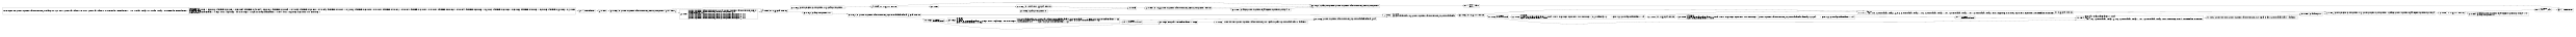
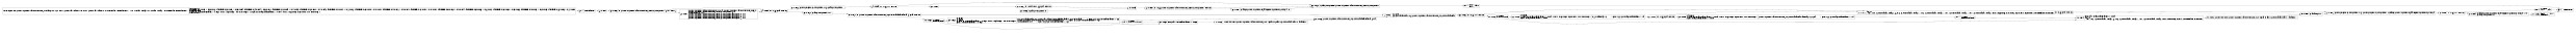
  digraph {
    fontname="DejaVu Sans Mono"
    rankdir=LR
    node [fontname="DejaVu Sans Mono" shape=record]
    edge [fontname="DejaVu Sans Mono"]
    n1 [label="{42\:\ ?|MTH_ENTER_BLOCK\l}"]
    n2 [label="{44\:\ 0x0000}"]
    n3 [label="{45\:\ 0x0005|if (androidx.transition.ViewGroupUtilsApi14.sEmptyLayoutTransition != null) goto L4\l}"]
    n4 [label="{46\:\ 0x0007|androidx.transition.ViewGroupUtilsApi14$1 r0 = new androidx.transition.ViewGroupUtilsApi14.C05141()\landroidx.transition.ViewGroupUtilsApi14.sEmptyLayoutTransition = r0\lr0.setAnimator(2, null)\landroidx.transition.ViewGroupUtilsApi14.sEmptyLayoutTransition.setAnimator(0, null)\landroidx.transition.ViewGroupUtilsApi14.sEmptyLayoutTransition.setAnimator(1, null)\landroidx.transition.ViewGroupUtilsApi14.sEmptyLayoutTransition.setAnimator(3, null)\landroidx.transition.ViewGroupUtilsApi14.sEmptyLayoutTransition.setAnimator(4, null)\l}"]
    n5 [label="{47\:\ 0x0028|if (r7 == false) goto L16\l}"]
    n6 [label="{48\:\ 0x002a|android.animation.LayoutTransition r0 = r6.getLayoutTransition()\l}"]
    n7 [label="{57\:\ 0x0048|r6.setLayoutTransition(null)\l}"]
    n8 [label="{49\:\ 0x002e|if (r0 == null) goto L13\l}"]
    n9 [label="{58\:\ 0x004f|if (androidx.transition.ViewGroupUtilsApi14.sLayoutSuppressedFieldFetched != false) goto L18\l}"]
    n10 [label="{50\:\ 0x0030}"]
    n11 [label="{56\:\ 0x0042|r6.setLayoutTransition(androidx.transition.ViewGroupUtilsApi14.sEmptyLayoutTransition)\l}"]
    n12 [label="{51\:\ 0x0034|if (r0.isRunning() == false) goto L10\l}"]
    n13 [label="{82\:\ ?|BOTTOM\lRETURN\l|return\l}"]
    n14 [label="{53\:\ 0x0039}"]
    n15 [label="{52\:\ 0x0036|cancelLayoutTransition(r0)\l}"]
    n16 [label="{54\:\ 0x003b|if (r0 == androidx.transition.ViewGroupUtilsApi14.sEmptyLayoutTransition) goto L13\l}"]
    n17 [label="{55\:\ 0x003d|r6.setTag(androidx.transition.C0499R.C0502id.transition_layout_save, r0)\l}"]
    n18 [label="{43\:\ ?|MTH_EXIT_BLOCK\l}"]
    n19 [label="{64\:\ 0x0067|r0 = false\ljava.lang.reflect.Field r2 = androidx.transition.ViewGroupUtilsApi14.sLayoutSuppressedField\l}"]
    n20 [label="{78\:\ 0x0051|SYNTHETIC\lEXC_TOP_SPLITTER\l}"]
    n21 [label="{65\:\ 0x006a|if (r2 == null) goto L20\l}"]
    n22 [label="{59\:\ 0x0051|TRY_ENTER\lTRY_LEAVE\lTryCatch #0 \{NoSuchFieldException \-\> 0x005f, blocks: (B:59:0x0051), top: B:78:0x0051 \}\lCatch: NoSuchFieldException \-\> 0x005f\l|java.lang.reflect.Field r0 = android.view.ViewGroup.class.getDeclaredField(\"mLayoutSuppressed\")     \/\/ Catch: java.lang.NoSuchFieldException \-\> L5f\landroidx.transition.ViewGroupUtilsApi14.sLayoutSuppressedField = r0     \/\/ Catch: java.lang.NoSuchFieldException \-\> L5f\lr0.setAccessible(true)     \/\/ Catch: java.lang.NoSuchFieldException \-\> L5f\l}"]
    n23 [label="{61\:\ 0x005f|ExcHandler: NoSuchFieldException \-\> 0x005f\l}"]
    n24 [label="{72\:\ 0x007f|PHI: r0 \l  PHI: (r0v8 'layoutSuppressed' boolean) = (r0v5 'layoutSuppressed' boolean), (r0v6 'layoutSuppressed' boolean), (r0v7 'layoutSuppressed' boolean), (r0v7 'layoutSuppressed' boolean) binds: [B:65:0x006a, B:71:0x007a, B:67:0x0071, B:68:0x0073] A[DONT_GENERATE, DONT_INLINE]\l|if (r0 == false) goto L22\l}"]
    n25 [label="{80\:\ 0x006c|SYNTHETIC\lEXC_TOP_SPLITTER\l}"]
    n26 [label="{73\:\ 0x0081|r6.requestLayout()\l}"]
    n27 [label="{74\:\ 0x0084|android.animation.LayoutTransition r1 = (android.animation.LayoutTransition) r6.getTag(androidx.transition.C0499R.C0502id.transition_layout_save)\l}"]
    n28 [label="{66\:\ 0x006c|TRY_ENTER\lTryCatch #1 \{IllegalAccessException \-\> 0x0079, blocks: (B:66:0x006c, B:68:0x0073), top: B:80:0x006c \}\lCatch: IllegalAccessException \-\> 0x0079\l|r0 = r2.getBoolean(r6)     \/\/ Catch: java.lang.IllegalAccessException \-\> L79\l}"]
    n29 [label="{70\:\ 0x0079|ExcHandler: IllegalAccessException \-\> 0x0079\lPHI: r0 \l  PHI: (r0v6 'layoutSuppressed' boolean) = (r0v5 'layoutSuppressed' boolean), (r0v7 'layoutSuppressed' boolean) binds: [B:80:0x006c, B:81:?] A[DONT_GENERATE, DONT_INLINE]\l}"]
    n30 [label="{75\:\ 0x008c|if (r1 == null) goto L26\l}"]
    n31 [label="{76\:\ 0x008e|r6.setTag(androidx.transition.C0499R.C0502id.transition_layout_save, null)\lr6.setLayoutTransition(r1)\l}"]
    n32 [label="{83\:\ ?|SYNTHETIC\lRETURN\l|get\l}"]
+   n33 [label="{77\:\ 0x0096|RETURN\lORIG_RETURN\l|return\l}"]
    n34 [label="{67\:\ 0x0071|if (r0 == false) goto L20\l}"]
    n35 [label="{71\:\ 0x007a|android.util.Log.i(androidx.transition.ViewGroupUtilsApi14.TAG, \"Failed to get mLayoutSuppressed field by reflection\")\l}"]
    n36 [label="{68\:\ 0x0073|TRY_LEAVE\lTryCatch #1 \{IllegalAccessException \-\> 0x0079, blocks: (B:66:0x006c, B:68:0x0073), top: B:80:0x006c \}\lCatch: IllegalAccessException \-\> 0x0079\l|androidx.transition.ViewGroupUtilsApi14.sLayoutSuppressedField.setBoolean(r6, false)     \/\/ Catch: java.lang.IllegalAccessException \-\> L79\l}"]
    n37 [label="{81\:\ ?|SYNTHETIC\lEXC_BOTTOM_SPLITTER\l}"]
    n38 [label="{63\:\ 0x0065|androidx.transition.ViewGroupUtilsApi14.sLayoutSuppressedFieldFetched = true\l}"]
    n39 [label="{79\:\ ?|SYNTHETIC\lEXC_BOTTOM_SPLITTER\l}"]
    n40 [label="{62\:\ 0x0060|android.util.Log.i(androidx.transition.ViewGroupUtilsApi14.TAG, \"Failed to access mLayoutSuppressed field by reflection\")\l}"]
    n41 [label="{public static void androidx.transition.ViewGroupUtilsApi14.suppressLayout((r6v0 'group' android.view.ViewGroup A[D('group' android.view.ViewGroup), IMMUTABLE_TYPE, METHOD_ARGUMENT]), (r7v0 'suppress' boolean A[D('suppress' boolean), IMMUTABLE_TYPE, METHOD_ARGUMENT]))  | USE_LINES_HINTS\lCROSS_EDGE: B:54:0x003b \-\> B:56:0x0042, CROSS_EDGE: B:51:0x0034 \-\> B:53:0x0039, CROSS_EDGE: B:49:0x002e \-\> B:56:0x0042, CROSS_EDGE: B:76:0x008e \-\> B:77:0x0096, CROSS_EDGE: B:75:0x008c \-\> B:77:0x0096, CROSS_EDGE: B:72:0x007f \-\> B:74:0x0084, CROSS_EDGE: B:68:0x0073 \-\> B:72:0x007f, CROSS_EDGE: B:71:0x007a \-\> B:72:0x007f, CROSS_EDGE: B:67:0x0071 \-\> B:72:0x007f, CROSS_EDGE: B:80:0x006c \-\> B:70:0x0079, CROSS_EDGE: B:63:0x0065 \-\> B:64:0x0067, CROSS_EDGE: B:62:0x0060 \-\> B:63:0x0065, CROSS_EDGE: B:78:0x0051 \-\> B:61:0x005f, CROSS_EDGE: B:45:0x0005 \-\> B:47:0x0028\lINLINE_NOT_NEEDED\lTryCatch #0 \{NoSuchFieldException \-\> 0x005f, blocks: (B:59:0x0051), top: B:78:0x0051 \}, TryCatch #1 \{IllegalAccessException \-\> 0x0079, blocks: (B:66:0x006c, B:68:0x0073), top: B:80:0x006c \}\lTYPE_VARS: EMPTY\l}"]
    n1 -> n2
    n2 -> n3
    n3 -> n4 [style=dashed]
    n3 -> n5
    n4 -> n5
    n5 -> n6 [style=dashed]
    n5 -> n7
    n6 -> n8
    n7 -> n9
    n8 -> n10 [style=dashed]
    n8 -> n11
    n9 -> n19
    n9 -> n20 [style=dashed]
    n10 -> n12
    n11 -> n13
    n12 -> n14
    n13 -> n18
    n14 -> n16
    n15 -> n14
    n16 -> n11
    n16 -> n17 [style=dashed]
    n17 -> n11
    n19 -> n21
    n20 -> n22
    n20 -> n23
    n21 -> n24
    n21 -> n25 [style=dashed]
    n22 -> n38
    n22 -> n39
    n23 -> n40
    n24 -> n26 [style=dashed]
    n24 -> n27
    n25 -> n28
    n25 -> n29
    n26 -> n27
    n27 -> n30
    n28 -> n34
    n29 -> n35
    n30 -> n31 [style=dashed]
    n30 -> n32
+   n31 -> n33
    n32 -> n18
+   n33 -> n18
    n34 -> n24
    n34 -> n36 [style=dashed]
    n35 -> n26
    n36 -> n24
    n36 -> n37
    n37 -> n29
    n38 -> n19
    n39 -> n23
    n40 -> n38
    n41 -> n1
  }
